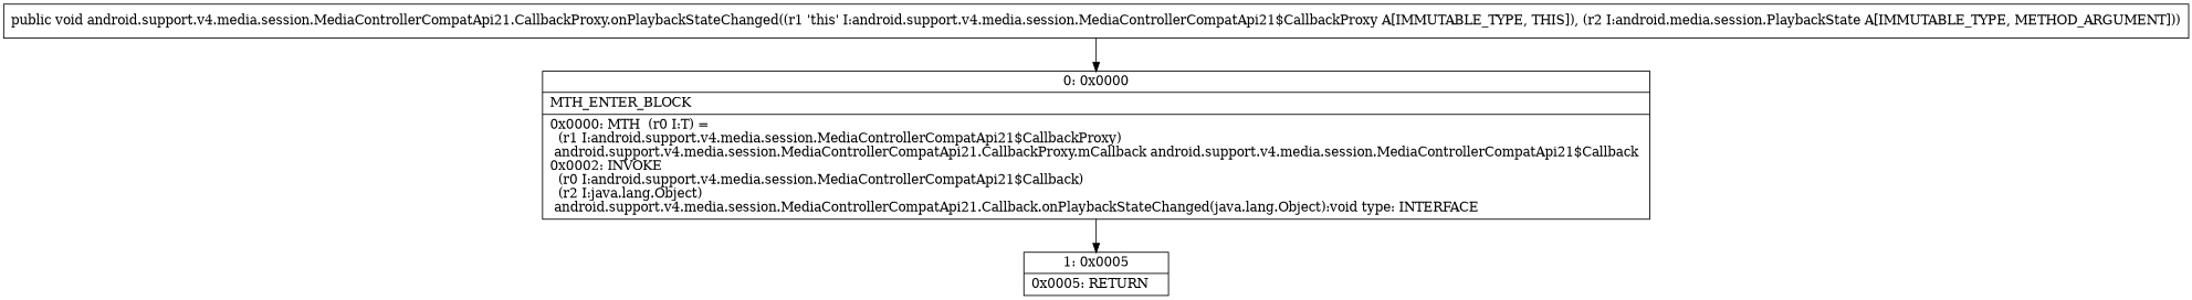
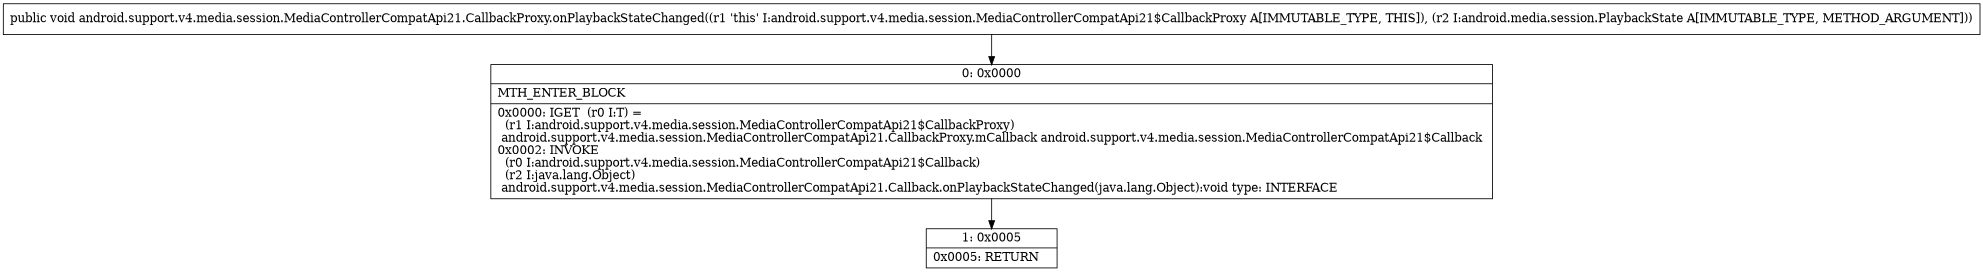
  digraph {
    node [shape=record]
-   n1 [label="{0\:\ 0x0000|MTH_ENTER_BLOCK\l|0x0000: MTH  (r0 I:T) = \l  (r1 I:android.support.v4.media.session.MediaControllerCompatApi21$CallbackProxy)\l android.support.v4.media.session.MediaControllerCompatApi21.CallbackProxy.mCallback android.support.v4.media.session.MediaControllerCompatApi21$Callback \l0x0002: INVOKE  \l  (r0 I:android.support.v4.media.session.MediaControllerCompatApi21$Callback)\l  (r2 I:java.lang.Object)\l android.support.v4.media.session.MediaControllerCompatApi21.Callback.onPlaybackStateChanged(java.lang.Object):void type: INTERFACE \l}"]
+   n1 [label="{0\:\ 0x0000|MTH_ENTER_BLOCK\l|0x0000: IGET  (r0 I:T) = \l  (r1 I:android.support.v4.media.session.MediaControllerCompatApi21$CallbackProxy)\l android.support.v4.media.session.MediaControllerCompatApi21.CallbackProxy.mCallback android.support.v4.media.session.MediaControllerCompatApi21$Callback \l0x0002: INVOKE  \l  (r0 I:android.support.v4.media.session.MediaControllerCompatApi21$Callback)\l  (r2 I:java.lang.Object)\l android.support.v4.media.session.MediaControllerCompatApi21.Callback.onPlaybackStateChanged(java.lang.Object):void type: INTERFACE \l}"]
    n2 [label="{1\:\ 0x0005|0x0005: RETURN   \l}"]
    n3 [label="{public void android.support.v4.media.session.MediaControllerCompatApi21.CallbackProxy.onPlaybackStateChanged((r1 'this' I:android.support.v4.media.session.MediaControllerCompatApi21$CallbackProxy A[IMMUTABLE_TYPE, THIS]), (r2 I:android.media.session.PlaybackState A[IMMUTABLE_TYPE, METHOD_ARGUMENT])) }"]
    n1 -> n2
    n3 -> n1
  }
